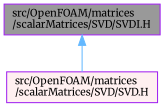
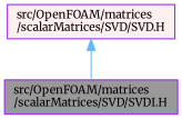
  digraph {
    fontname=Merriweather
    node [color=purple fontname=Merriweather fontsize=10 shape=box style=filled]
    n1 [fillcolor=grey60 fontcolor=black height=0.2 label="src/OpenFOAM/matrices\l/scalarMatrices/SVD/SVDI.H" width=0.4]
    n2 [fillcolor="#FFF0F0" height=0.2 label="src/OpenFOAM/matrices\l/scalarMatrices/SVD/SVD.H" width=0.4]
-   n1 -> n2 [color=steelblue1 dir=back fontname=Merriweather fontsize=10 labelfontname=Helvetica labelfontsize=10 style=solid]
+   n2 -> n1 [color=steelblue1 dir=back fontname=Merriweather fontsize=10 labelfontname=Helvetica labelfontsize=10 style=solid]
  }
